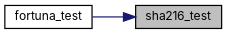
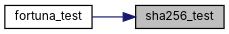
  digraph {
    rankdir=RL
    fontname=Inter
    node [color=black fontname=Inter fontsize=10 shape=record style=filled]
-   n1 [fillcolor=grey75 fontcolor=black height=0.2 label=sha216_test width=0.4]
+   n1 [fillcolor=grey75 fontcolor=black height=0.2 label=sha256_test width=0.4]
    n2 [fillcolor=white height=0.2 label=fortuna_test width=0.4]
    n1 -> n2 [color=midnightblue dir=back fontname=Inter fontsize=10 labelfontname=Helvetica labelfontsize=10 style=solid]
  }
